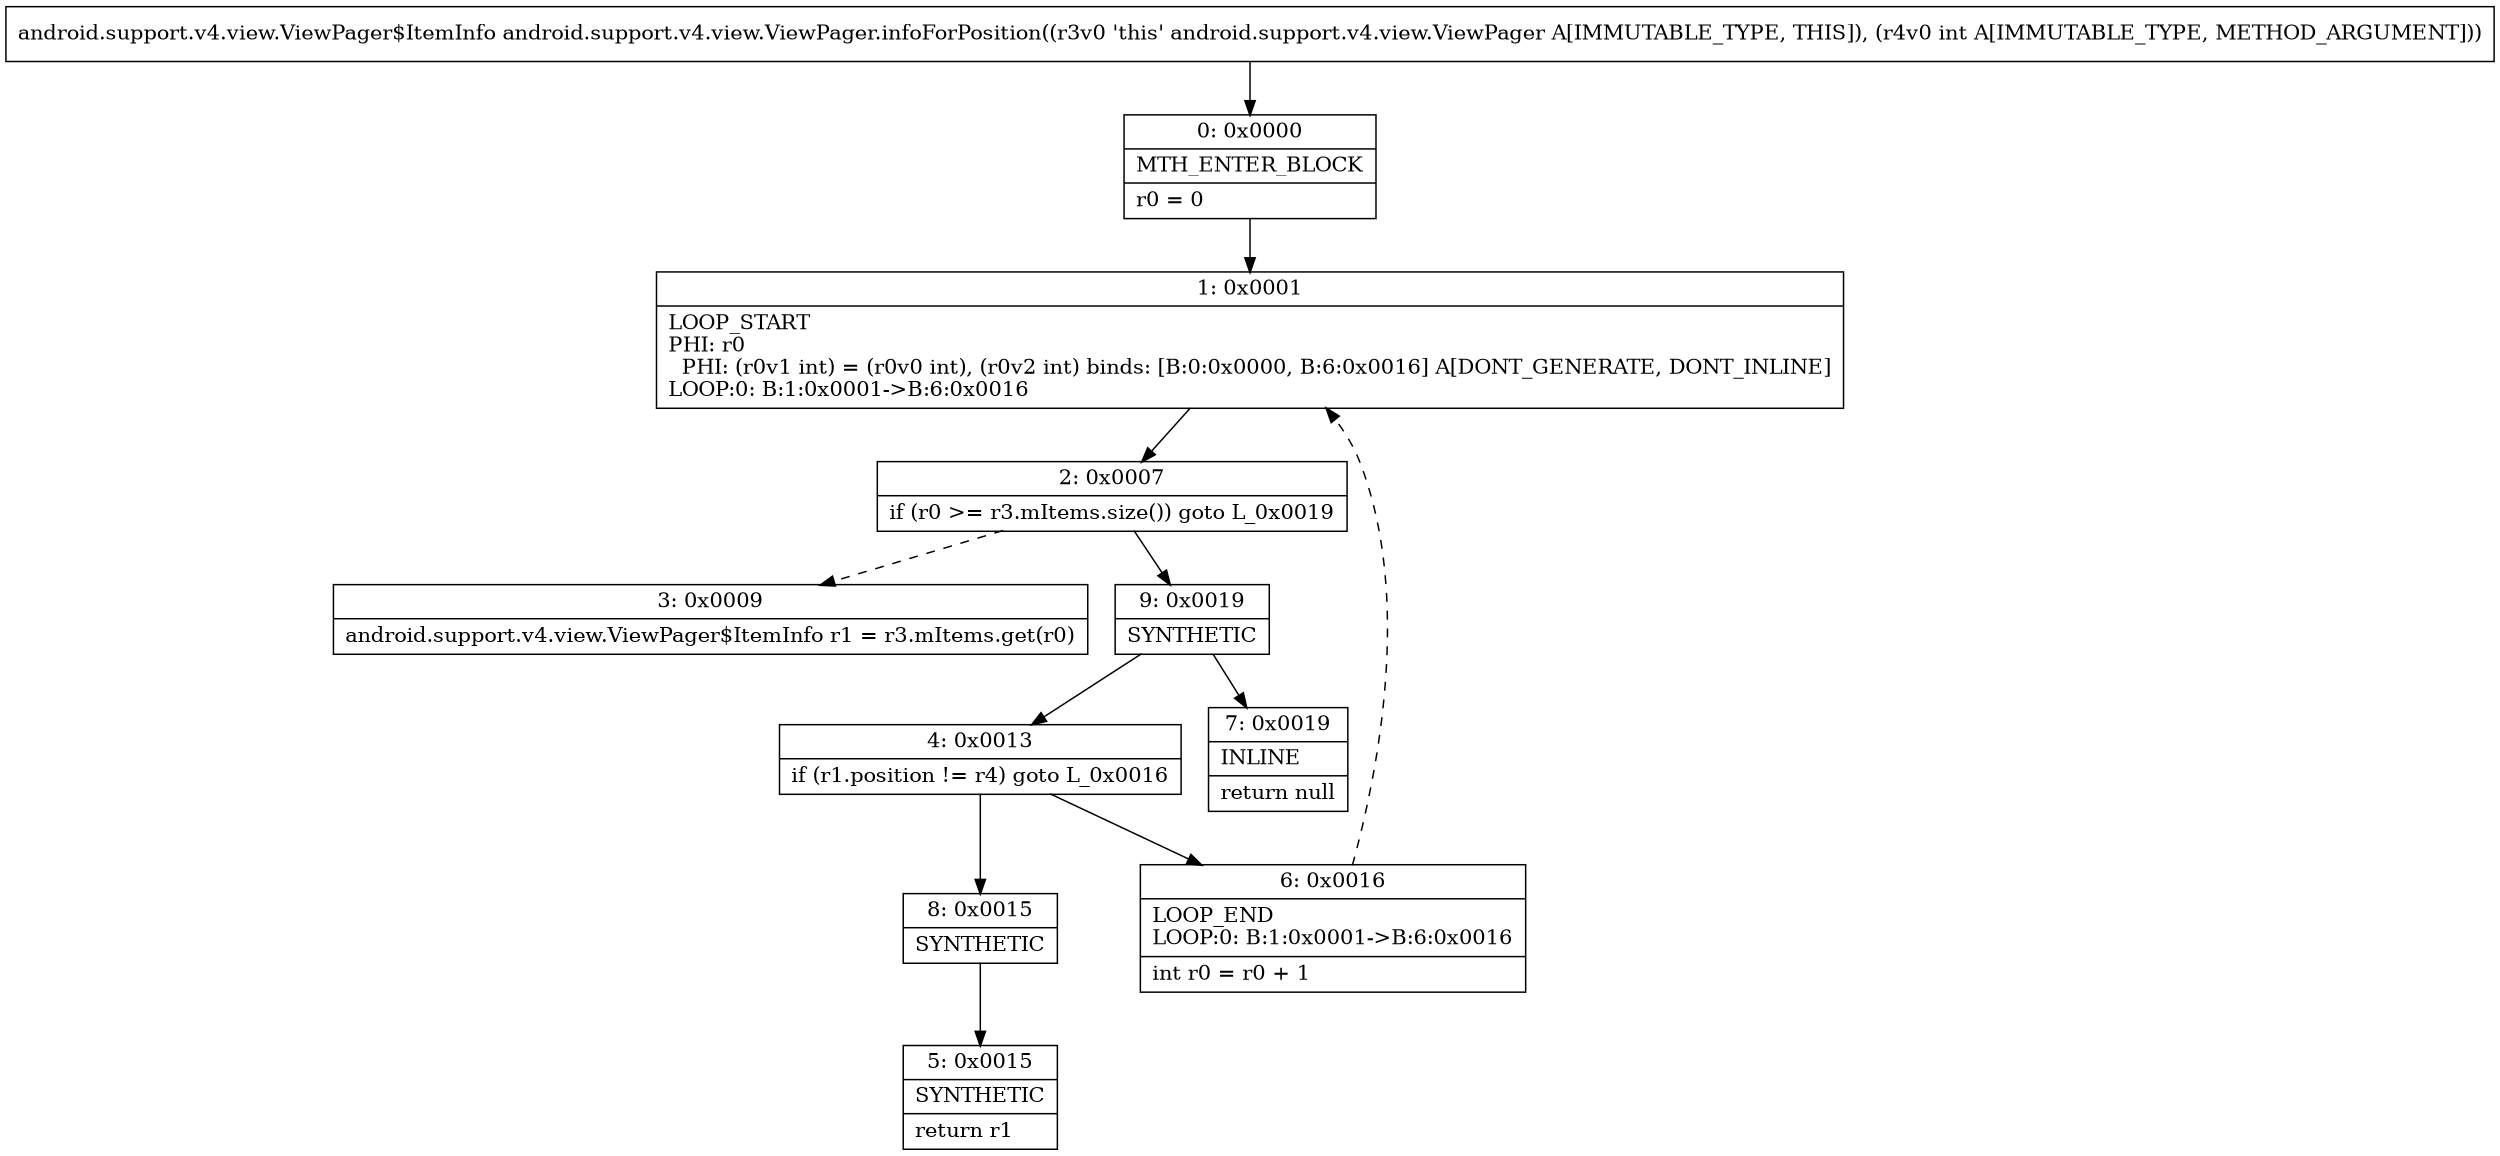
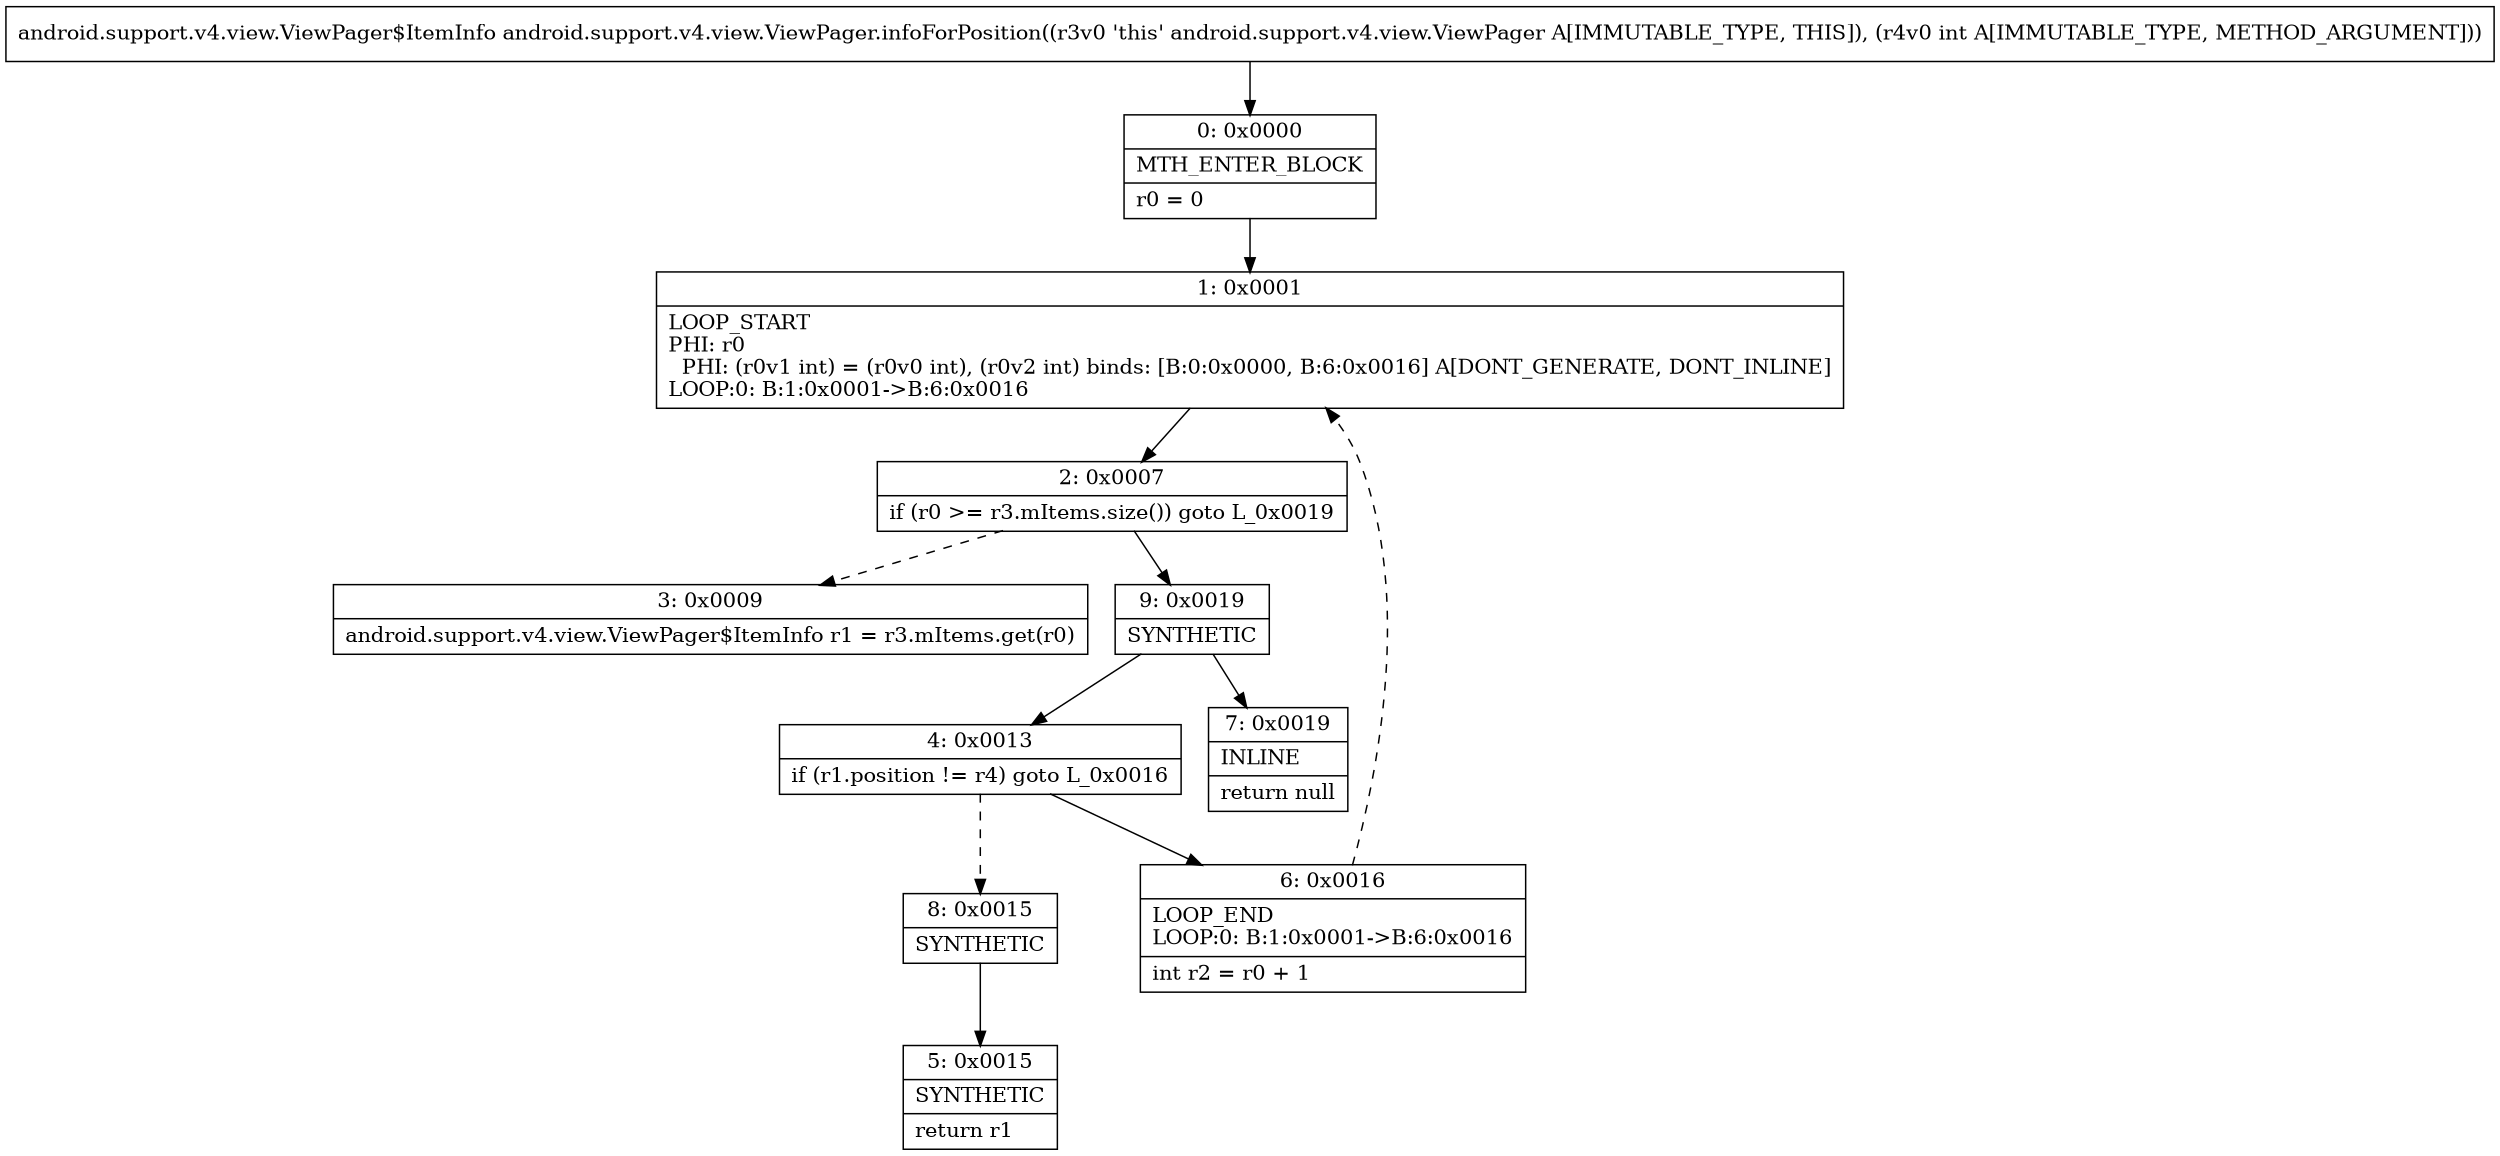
  digraph {
    node [shape=record]
    n1 [label="{0\:\ 0x0000|MTH_ENTER_BLOCK\l|r0 = 0\l}"]
    n2 [label="{1\:\ 0x0001|LOOP_START\lPHI: r0 \l  PHI: (r0v1 int) = (r0v0 int), (r0v2 int) binds: [B:0:0x0000, B:6:0x0016] A[DONT_GENERATE, DONT_INLINE]\lLOOP:0: B:1:0x0001\-\>B:6:0x0016\l}"]
    n3 [label="{2\:\ 0x0007|if (r0 \>= r3.mItems.size()) goto L_0x0019\l}"]
    n4 [label="{3\:\ 0x0009|android.support.v4.view.ViewPager$ItemInfo r1 = r3.mItems.get(r0)\l}"]
    n5 [label="{9\:\ 0x0019|SYNTHETIC\l}"]
    n6 [label="{4\:\ 0x0013|if (r1.position != r4) goto L_0x0016\l}"]
    n7 [label="{7\:\ 0x0019|INLINE\l|return null\l}"]
-   n8 [label="{6\:\ 0x0016|LOOP_END\lLOOP:0: B:1:0x0001\-\>B:6:0x0016\l|int r0 = r0 + 1\l}"]
+   n8 [label="{6\:\ 0x0016|LOOP_END\lLOOP:0: B:1:0x0001\-\>B:6:0x0016\l|int r2 = r0 + 1\l}"]
    n9 [label="{8\:\ 0x0015|SYNTHETIC\l}"]
    n10 [label="{5\:\ 0x0015|SYNTHETIC\l|return r1\l}"]
    n11 [label="{android.support.v4.view.ViewPager$ItemInfo android.support.v4.view.ViewPager.infoForPosition((r3v0 'this' android.support.v4.view.ViewPager A[IMMUTABLE_TYPE, THIS]), (r4v0 int A[IMMUTABLE_TYPE, METHOD_ARGUMENT])) }"]
    n1 -> n2
    n2 -> n3
    n3 -> n4 [style=dashed]
    n3 -> n5
    n5 -> n6
    n5 -> n7
    n6 -> n8
-   n6 -> n9 [style=solid]
+   n6 -> n9 [style=dashed]
    n8 -> n2 [style=dashed]
    n9 -> n10
    n11 -> n1
  }
